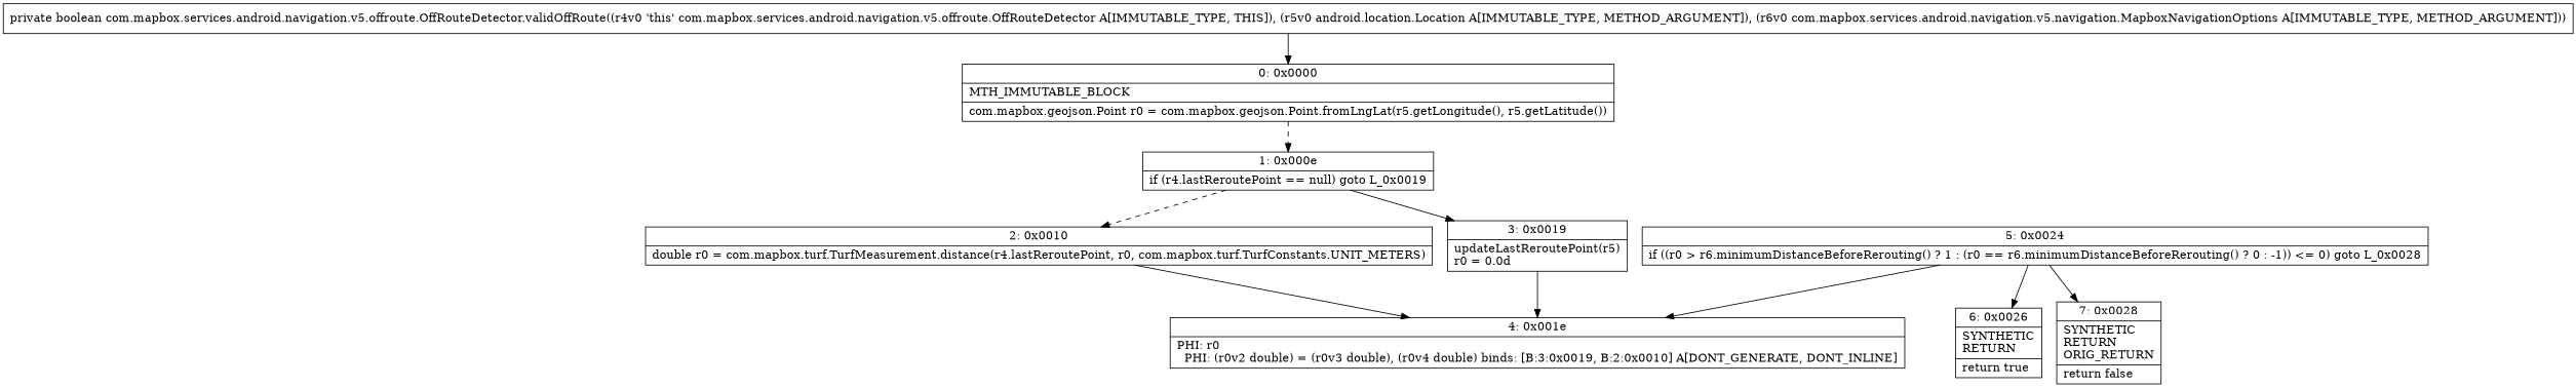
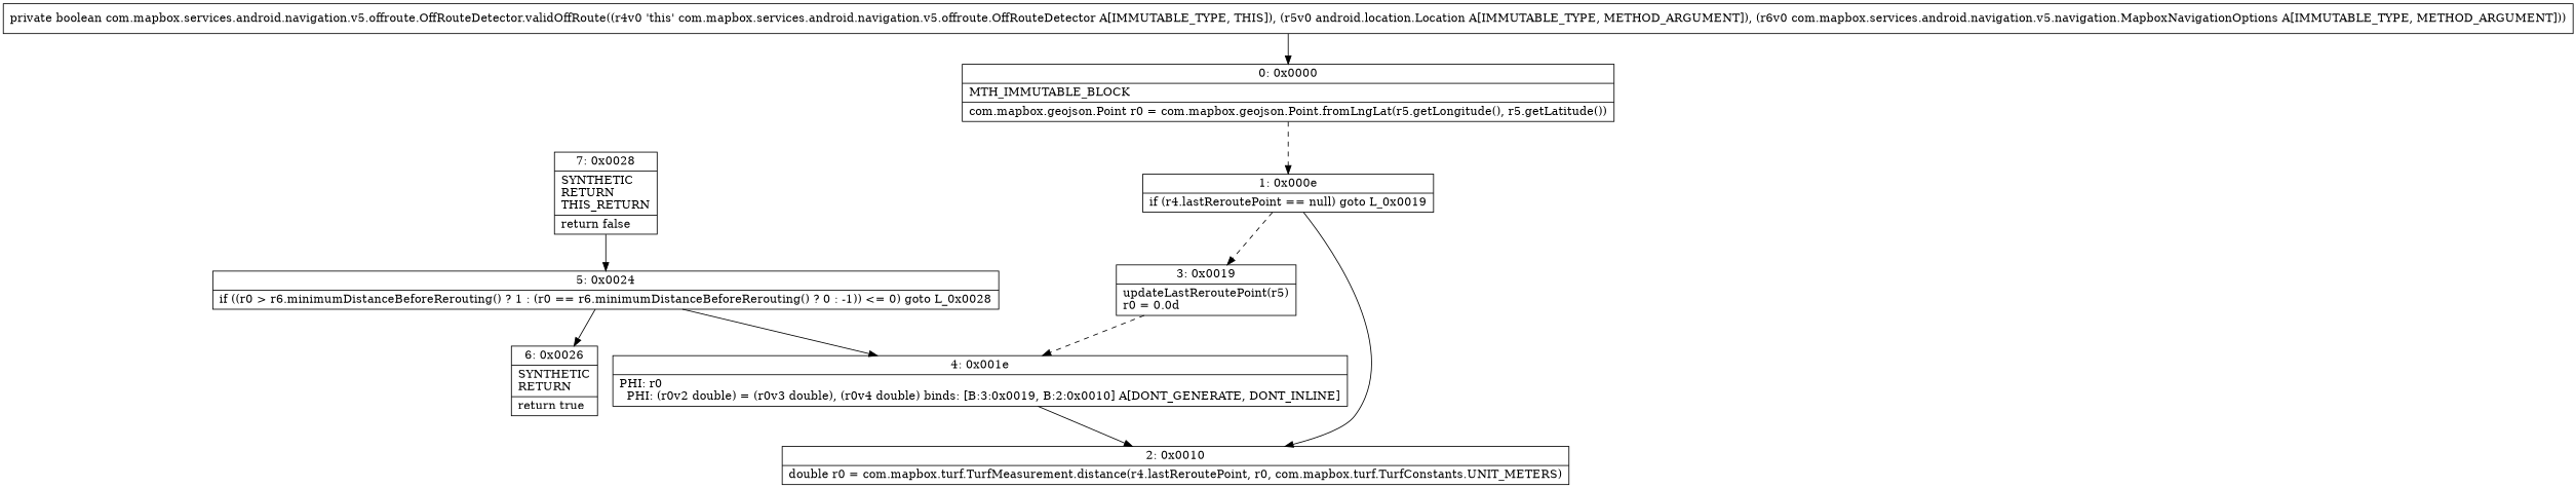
  digraph {
    node [shape=record]
    n1 [label="{0\:\ 0x0000|MTH_IMMUTABLE_BLOCK\l|com.mapbox.geojson.Point r0 = com.mapbox.geojson.Point.fromLngLat(r5.getLongitude(), r5.getLatitude())\l}"]
    n2 [label="{1\:\ 0x000e|if (r4.lastReroutePoint == null) goto L_0x0019\l}"]
    n3 [label="{2\:\ 0x0010|double r0 = com.mapbox.turf.TurfMeasurement.distance(r4.lastReroutePoint, r0, com.mapbox.turf.TurfConstants.UNIT_METERS)\l}"]
    n4 [label="{3\:\ 0x0019|updateLastReroutePoint(r5)\lr0 = 0.0d\l}"]
    n5 [label="{4\:\ 0x001e|PHI: r0 \l  PHI: (r0v2 double) = (r0v3 double), (r0v4 double) binds: [B:3:0x0019, B:2:0x0010] A[DONT_GENERATE, DONT_INLINE]\l}"]
    n6 [label="{5\:\ 0x0024|if ((r0 \> r6.minimumDistanceBeforeRerouting() ? 1 : (r0 == r6.minimumDistanceBeforeRerouting() ? 0 : \-1)) \<= 0) goto L_0x0028\l}"]
    n7 [label="{6\:\ 0x0026|SYNTHETIC\lRETURN\l|return true\l}"]
-   n8 [label="{7\:\ 0x0028|SYNTHETIC\lRETURN\lORIG_RETURN\l|return false\l}"]
+   n8 [label="{7\:\ 0x0028|SYNTHETIC\lRETURN\lTHIS_RETURN\l|return false\l}"]
    n9 [label="{private boolean com.mapbox.services.android.navigation.v5.offroute.OffRouteDetector.validOffRoute((r4v0 'this' com.mapbox.services.android.navigation.v5.offroute.OffRouteDetector A[IMMUTABLE_TYPE, THIS]), (r5v0 android.location.Location A[IMMUTABLE_TYPE, METHOD_ARGUMENT]), (r6v0 com.mapbox.services.android.navigation.v5.navigation.MapboxNavigationOptions A[IMMUTABLE_TYPE, METHOD_ARGUMENT])) }"]
    n1 -> n2 [style=dashed]
-   n2 -> n3 [style=dashed]
-   n2 -> n4
-   n3 -> n5
-   n4 -> n5
+   n2 -> n3 [style=solid]
+   n2 -> n4 [style=dashed]
+   n5 -> n3
+   n4 -> n5 [style=dashed]
    n6 -> n5
    n6 -> n7 [style=solid]
-   n6 -> n8
+   n8 -> n6
    n9 -> n1
  }
